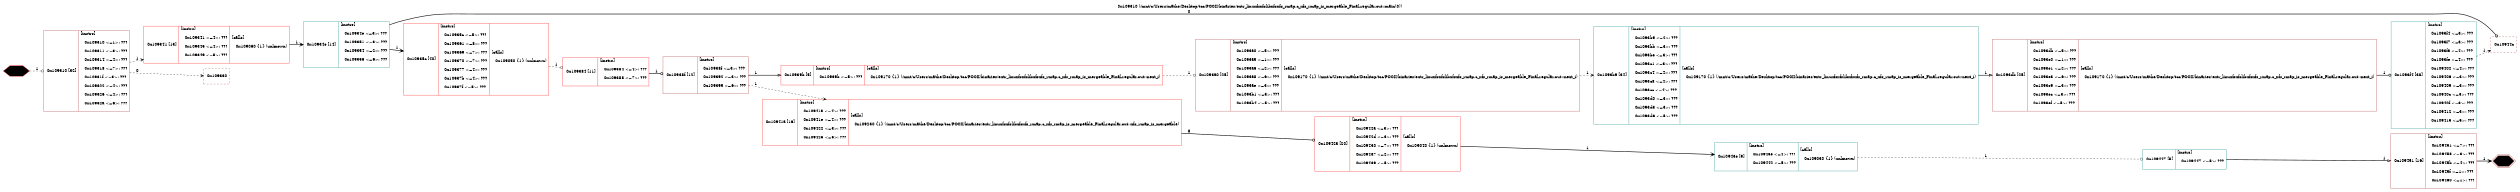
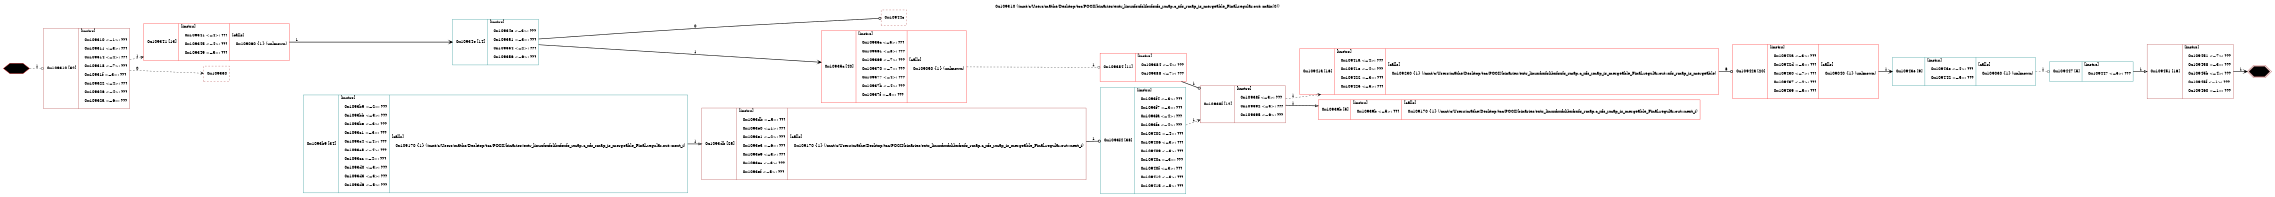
  digraph {
    label="0x109310 (/mnt/c/Users/mathe/Desktop/tcc/POCII/binaries/extr_linuxfsxfslibxfsxfs_rmap.c_xfs_rmap_is_mergeable_Final-regular.out::main(0))"
    labelloc=t
    rankdir=LR
    node [color=brown shape=record]
    edge [arrowhead=vee style=bold]
    Entry [color=red fillcolor=black height=0.3 shape=hexagon style=filled width=0.3]
    n2 [label="{\n     0x109310 [32]\l\n     | [instrs]\l\n     &nbsp;&nbsp;0x109310 \<+1\>: ???\l\n     &nbsp;&nbsp;0x109311 \<+3\>: ???\l\n     &nbsp;&nbsp;0x109314 \<+4\>: ???\l\n     &nbsp;&nbsp;0x109318 \<+7\>: ???\l\n     &nbsp;&nbsp;0x10931f \<+3\>: ???\l\n     &nbsp;&nbsp;0x109322 \<+4\>: ???\l\n     &nbsp;&nbsp;0x109326 \<+4\>: ???\l\n     &nbsp;&nbsp;0x10932a \<+6\>: ???\l\n  }"]
    n3 [color=red label="{\n     0x109341 [13]\l\n     | [instrs]\l\n     &nbsp;&nbsp;0x109341 \<+4\>: ???\l\n     &nbsp;&nbsp;0x109345 \<+4\>: ???\l\n     &nbsp;&nbsp;0x109349 \<+5\>: ???\l\n     | [calls]\l\n     &nbsp;&nbsp;0x109060 \{1\} (unknown)\l\n  }"]
    n4 [label="{\n     0x109330\l\n  }" style=dashed]
    n5 [color=teal label="{\n     0x10934e [14]\l\n     | [instrs]\l\n     &nbsp;&nbsp;0x10934e \<+3\>: ???\l\n     &nbsp;&nbsp;0x109351 \<+3\>: ???\l\n     &nbsp;&nbsp;0x109354 \<+2\>: ???\l\n     &nbsp;&nbsp;0x109356 \<+6\>: ???\l\n  }"]
    n6 [label="{\n     0x10944c\l\n  }" style=dashed]
    n7 [color=red label="{\n     0x10935c [40]\l\n     | [instrs]\l\n     &nbsp;&nbsp;0x10935c \<+5\>: ???\l\n     &nbsp;&nbsp;0x109361 \<+8\>: ???\l\n     &nbsp;&nbsp;0x109369 \<+7\>: ???\l\n     &nbsp;&nbsp;0x109370 \<+7\>: ???\l\n     &nbsp;&nbsp;0x109377 \<+4\>: ???\l\n     &nbsp;&nbsp;0x10937b \<+4\>: ???\l\n     &nbsp;&nbsp;0x10937f \<+5\>: ???\l\n     | [calls]\l\n     &nbsp;&nbsp;0x109050 \{1\} (unknown)\l\n  }"]
    n8 [color=red label="{\n     0x109384 [11]\l\n     | [instrs]\l\n     &nbsp;&nbsp;0x109384 \<+4\>: ???\l\n     &nbsp;&nbsp;0x109388 \<+7\>: ???\l\n  }"]
    n9 [label="{\n     0x10938f [12]\l\n     | [instrs]\l\n     &nbsp;&nbsp;0x10938f \<+3\>: ???\l\n     &nbsp;&nbsp;0x109392 \<+3\>: ???\l\n     &nbsp;&nbsp;0x109395 \<+6\>: ???\l\n  }"]
    Exit [fillcolor=black height=0.3 peripheries=2 shape=hexagon style=filled width=0.3]
    n11 [color=red label="{\n     0x10941a [16]\l\n     | [instrs]\l\n     &nbsp;&nbsp;0x10941a \<+4\>: ???\l\n     &nbsp;&nbsp;0x10941e \<+4\>: ???\l\n     &nbsp;&nbsp;0x109422 \<+3\>: ???\l\n     &nbsp;&nbsp;0x109425 \<+5\>: ???\l\n     | [calls]\l\n     &nbsp;&nbsp;0x109230 \{1\} (/mnt/c/Users/mathe/Desktop/tcc/POCII/binaries/extr_linuxfsxfslibxfsxfs_rmap.c_xfs_rmap_is_mergeable_Final-regular.out::xfs_rmap_is_mergeable)\l\n  }"]
    n12 [color=red label="{\n     0x10939b [5]\l\n     | [instrs]\l\n     &nbsp;&nbsp;0x10939b \<+5\>: ???\l\n     | [calls]\l\n     &nbsp;&nbsp;0x109170 \{1\} (/mnt/c/Users/mathe/Desktop/tcc/POCII/binaries/extr_linuxfsxfslibxfsxfs_rmap.c_xfs_rmap_is_mergeable_Final-regular.out::next_i)\l\n  }"]
    n13 [color=red label="{\n     0x10942a [20]\l\n     | [instrs]\l\n     &nbsp;&nbsp;0x10942a \<+3\>: ???\l\n     &nbsp;&nbsp;0x10942d \<+3\>: ???\l\n     &nbsp;&nbsp;0x109430 \<+7\>: ???\l\n     &nbsp;&nbsp;0x109437 \<+2\>: ???\l\n     &nbsp;&nbsp;0x109439 \<+5\>: ???\l\n     | [calls]\l\n     &nbsp;&nbsp;0x109040 \{1\} (unknown)\l\n  }"]
-   n14 [label="{\n     0x1093a0 [25]\l\n     | [instrs]\l\n     &nbsp;&nbsp;0x1093a0 \<+5\>: ???\l\n     &nbsp;&nbsp;0x1093a5 \<+1\>: ???\l\n     &nbsp;&nbsp;0x1093a6 \<+2\>: ???\l\n     &nbsp;&nbsp;0x1093a8 \<+6\>: ???\l\n     &nbsp;&nbsp;0x1093ae \<+3\>: ???\l\n     &nbsp;&nbsp;0x1093b1 \<+3\>: ???\l\n     &nbsp;&nbsp;0x1093b4 \<+5\>: ???\l\n     | [calls]\l\n     &nbsp;&nbsp;0x109170 \{1\} (/mnt/c/Users/mathe/Desktop/tcc/POCII/binaries/extr_linuxfsxfslibxfsxfs_rmap.c_xfs_rmap_is_mergeable_Final-regular.out::next_i)\l\n  }"]
    n15 [color=teal label="{\n     0x10943e [9]\l\n     | [instrs]\l\n     &nbsp;&nbsp;0x10943e \<+4\>: ???\l\n     &nbsp;&nbsp;0x109442 \<+5\>: ???\l\n     | [calls]\l\n     &nbsp;&nbsp;0x109030 \{1\} (unknown)\l\n  }"]
    n16 [color=teal label="{\n     0x1093b9 [34]\l\n     | [instrs]\l\n     &nbsp;&nbsp;0x1093b9 \<+2\>: ???\l\n     &nbsp;&nbsp;0x1093bb \<+3\>: ???\l\n     &nbsp;&nbsp;0x1093be \<+3\>: ???\l\n     &nbsp;&nbsp;0x1093c1 \<+3\>: ???\l\n     &nbsp;&nbsp;0x1093c4 \<+4\>: ???\l\n     &nbsp;&nbsp;0x1093c8 \<+4\>: ???\l\n     &nbsp;&nbsp;0x1093cc \<+4\>: ???\l\n     &nbsp;&nbsp;0x1093d0 \<+3\>: ???\l\n     &nbsp;&nbsp;0x1093d3 \<+3\>: ???\l\n     &nbsp;&nbsp;0x1093d6 \<+5\>: ???\l\n     | [calls]\l\n     &nbsp;&nbsp;0x109170 \{1\} (/mnt/c/Users/mathe/Desktop/tcc/POCII/binaries/extr_linuxfsxfslibxfsxfs_rmap.c_xfs_rmap_is_mergeable_Final-regular.out::next_i)\l\n  }"]
    n17 [label="{\n     0x1093db [25]\l\n     | [instrs]\l\n     &nbsp;&nbsp;0x1093db \<+5\>: ???\l\n     &nbsp;&nbsp;0x1093e0 \<+1\>: ???\l\n     &nbsp;&nbsp;0x1093e1 \<+2\>: ???\l\n     &nbsp;&nbsp;0x1093e3 \<+6\>: ???\l\n     &nbsp;&nbsp;0x1093e9 \<+3\>: ???\l\n     &nbsp;&nbsp;0x1093ec \<+3\>: ???\l\n     &nbsp;&nbsp;0x1093ef \<+5\>: ???\l\n     | [calls]\l\n     &nbsp;&nbsp;0x109170 \{1\} (/mnt/c/Users/mathe/Desktop/tcc/POCII/binaries/extr_linuxfsxfslibxfsxfs_rmap.c_xfs_rmap_is_mergeable_Final-regular.out::next_i)\l\n  }"]
    n18 [color=teal label="{\n     0x1093f4 [38]\l\n     | [instrs]\l\n     &nbsp;&nbsp;0x1093f4 \<+3\>: ???\l\n     &nbsp;&nbsp;0x1093f7 \<+3\>: ???\l\n     &nbsp;&nbsp;0x1093fa \<+4\>: ???\l\n     &nbsp;&nbsp;0x1093fe \<+4\>: ???\l\n     &nbsp;&nbsp;0x109402 \<+4\>: ???\l\n     &nbsp;&nbsp;0x109406 \<+3\>: ???\l\n     &nbsp;&nbsp;0x109409 \<+3\>: ???\l\n     &nbsp;&nbsp;0x10940c \<+3\>: ???\l\n     &nbsp;&nbsp;0x10940f \<+3\>: ???\l\n     &nbsp;&nbsp;0x109412 \<+3\>: ???\l\n     &nbsp;&nbsp;0x109415 \<+5\>: ???\l\n  }"]
    n19 [color=teal label="{\n     0x109447 [5]\l\n     | [instrs]\l\n     &nbsp;&nbsp;0x109447 \<+5\>: ???\l\n  }"]
    n20 [label="{\n     0x109451 [16]\l\n     | [instrs]\l\n     &nbsp;&nbsp;0x109451 \<+7\>: ???\l\n     &nbsp;&nbsp;0x109458 \<+3\>: ???\l\n     &nbsp;&nbsp;0x10945b \<+4\>: ???\l\n     &nbsp;&nbsp;0x10945f \<+1\>: ???\l\n     &nbsp;&nbsp;0x109460 \<+1\>: ???\l\n  }"]
    Entry -> n2 [arrowhead=odot label=" 1" style=dashed]
    n2 -> n3 [label=" 1" style=dashed]
    n2 -> n4 [label=" 0" style=dashed]
    n3 -> n5 [label=" 1"]
    n5 -> n6 [arrowhead=odot label=" 0"]
    n5 -> n7 [label=" 1"]
    n7 -> n8 [arrowhead=odot label=" 1" style=dashed]
    n8 -> n9 [arrowhead=odot label=" 1"]
    n9 -> n11 [label=" 1" style=dashed]
    n9 -> n12 [arrowhead=onormal label=" 1"]
    n11 -> n13 [arrowhead=odot label=" 8"]
-   n12 -> n14 [arrowhead=odot label=" 1" style=dashed]
    n13 -> n15 [label=" 1"]
-   n14 -> n16 [label=" 1" style=dashed]
    n15 -> n19 [arrowhead=odot label=" 1" style=dashed]
    n16 -> n17 [arrowhead=onormal label=" 1"]
    n17 -> n18 [arrowhead=odot label=" 1"]
-   n18 -> n6 [label=" 1" style=dashed]
+   n18 -> n9 [label=" 1" style=dashed]
    n19 -> n20 [arrowhead=onormal label=" 1"]
    n20 -> Exit [label=" 1"]
  }
